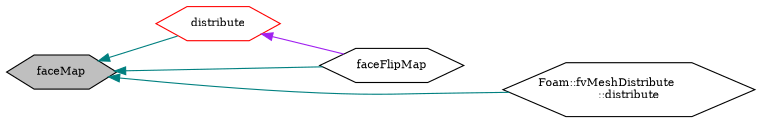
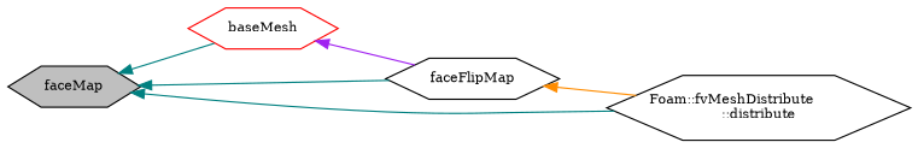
  digraph {
    fontname="DejaVu Serif"
    rankdir=LR
    node [color=black fontname="DejaVu Serif" fontsize=10 shape=hexagon]
    edge [color=teal dir=back fontname="DejaVu Serif" fontsize=10 labelfontname=Helvetica labelfontsize=10 style=solid]
    n1 [fillcolor=grey75 fontcolor=black height=0.2 label=faceMap style=filled width=0.4]
-   n2 [color=red height=0.2 label=distribute width=0.4]
+   n2 [color=red height=0.2 label=baseMesh width=0.4]
    n3 [height=0.2 label="Foam::fvMeshDistribute\l::distribute" width=0.4]
    n4 [height=0.2 label=faceFlipMap width=0.4]
    n1 -> n2
    n1 -> n3
    n1 -> n4
    n2 -> n4 [color=purple]
+   n4 -> n3 [color=darkorange]
  }
